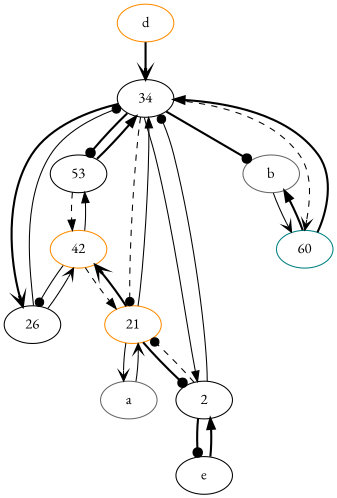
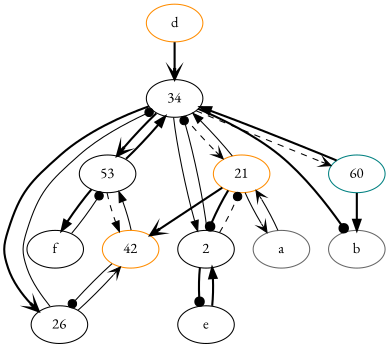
  digraph {
    fontname="EB Garamond"
    node [color=black fontname="EB Garamond"]
    edge [arrowhead=vee fontname="EB Garamond" style=bold]
    d [color=darkorange]
    34
    53
    26
    n5 [color=darkorange label=21]
    2
    b [color=gray40]
    n8 [color=teal label=60]
    42 [color=darkorange]
+   f
    a [color=gray40]
    e
    d -> 34
-   34 -> 53 [arrowhead=dot]
+   34 -> 53
    34 -> 26
-   34 -> n5 [arrowhead=dot style=dashed]
+   34 -> n5 [style=dashed]
    34 -> 2 [arrowhead=normal style=solid]
    34 -> b [arrowhead=dot]
    34 -> n8 [style=dashed]
    53 -> 34 [arrowhead=normal]
    53 -> 42 [arrowhead=normal style=dashed]
+   53 -> f [arrowhead=normal]
    26 -> 34 [arrowhead=dot style=solid]
    26 -> 42 [style=solid]
    n5 -> 34 [arrowhead=normal style=solid]
    n5 -> 2 [arrowhead=dot]
    n5 -> 42
    n5 -> a [style=solid]
    2 -> 34 [arrowhead=dot style=solid]
    2 -> n5 [arrowhead=dot style=dashed]
    2 -> e [arrowhead=dot]
-   b -> n8 [style=solid]
    n8 -> 34 [arrowhead=normal]
    n8 -> b [arrowhead=normal]
    42 -> 53 [arrowhead=normal style=solid]
    42 -> 26 [arrowhead=dot style=solid]
-   42 -> n5 [arrowhead=normal style=dashed]
+   f -> 53 [arrowhead=dot style=solid]
    a -> n5 [style=solid]
    e -> 2 [arrowhead=normal]
  }
